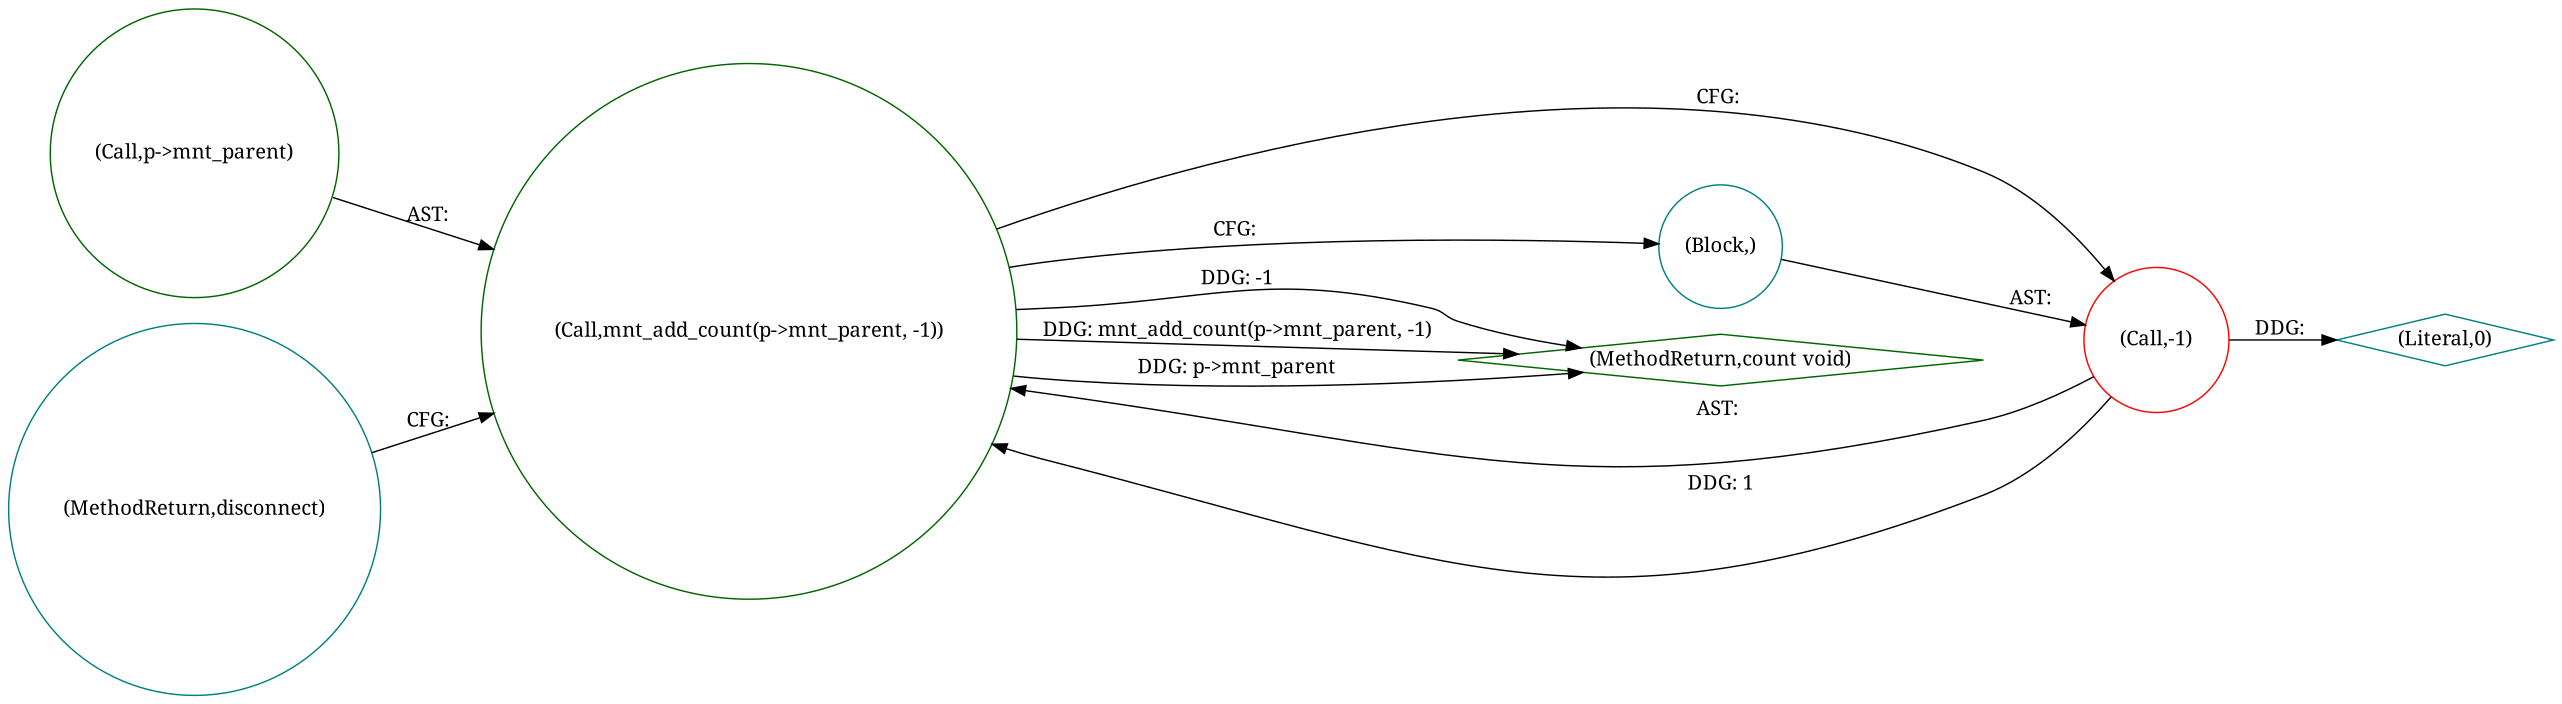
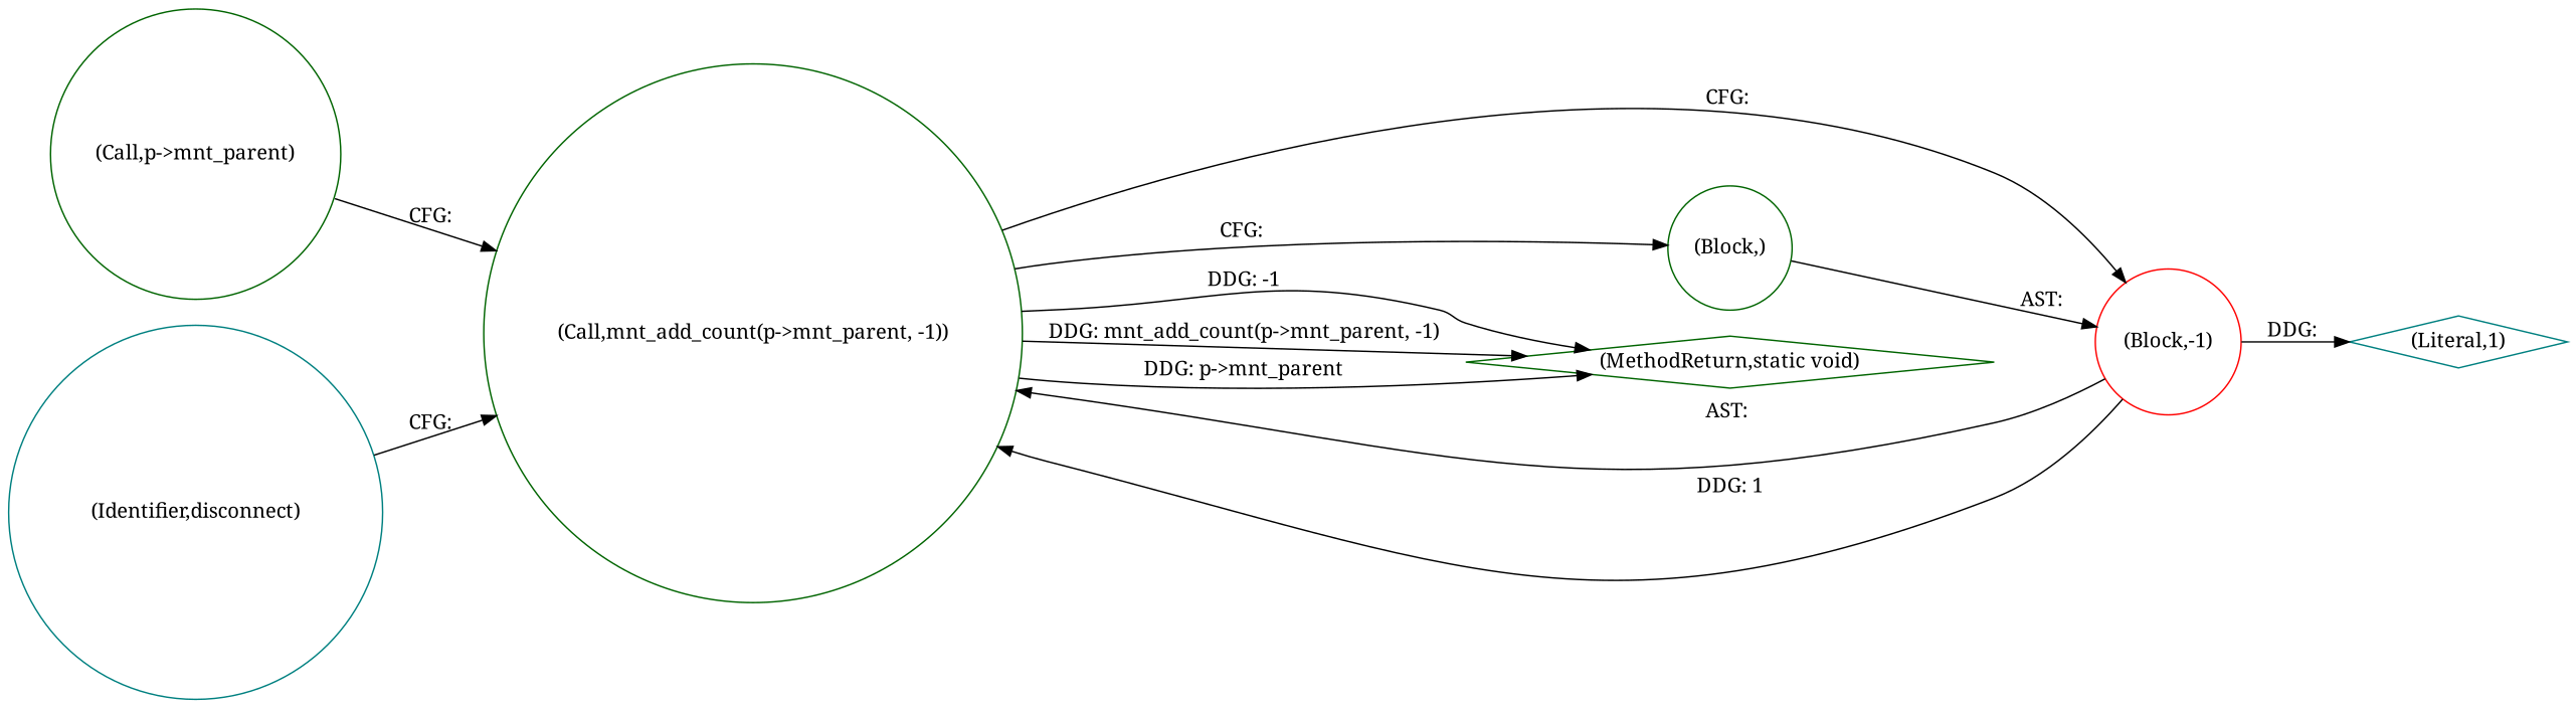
  digraph {
    fontname="Noto Serif"
    rankdir=LR
    node [color=darkgreen fontname="Noto Serif" shape=circle]
    edge [fontname="Noto Serif"]
    n1 [label="(Call,mnt_add_count(p->mnt_parent, -1))"]
-   n2 [color=red label="(Call,-1)"]
-   n3 [color=teal label="(Block,)"]
-   n4 [label="(MethodReturn,count void)" shape=diamond]
-   n5 [color=teal label="(Literal,0)" shape=diamond]
+   n2 [color=red label="(Block,-1)"]
+   n3 [label="(Block,)"]
+   n4 [label="(MethodReturn,static void)" shape=diamond]
+   n5 [color=teal label="(Literal,1)" shape=diamond]
    n6 [label="(Call,p->mnt_parent)"]
-   n7 [color=teal label="(MethodReturn,disconnect)"]
+   n7 [color=teal label="(Identifier,disconnect)"]
    n1 -> n2 [label="CFG: "]
    n1 -> n3 [label="CFG: "]
    n1 -> n4 [label="DDG: -1"]
    n1 -> n4 [label="DDG: mnt_add_count(p->mnt_parent, -1)"]
    n1 -> n4 [label="DDG: p->mnt_parent"]
    n2 -> n1 [label="AST: "]
    n2 -> n1 [label="DDG: 1"]
    n2 -> n5 [label="DDG: "]
    n3 -> n2 [label="AST: "]
-   n6 -> n1 [label="AST: "]
+   n6 -> n1 [label="CFG: "]
    n7 -> n1 [label="CFG: "]
  }
